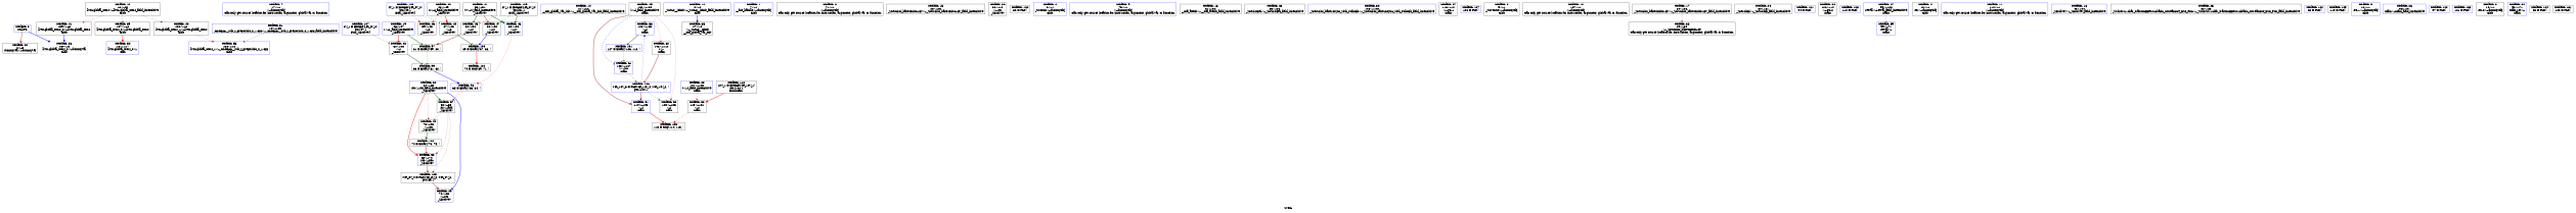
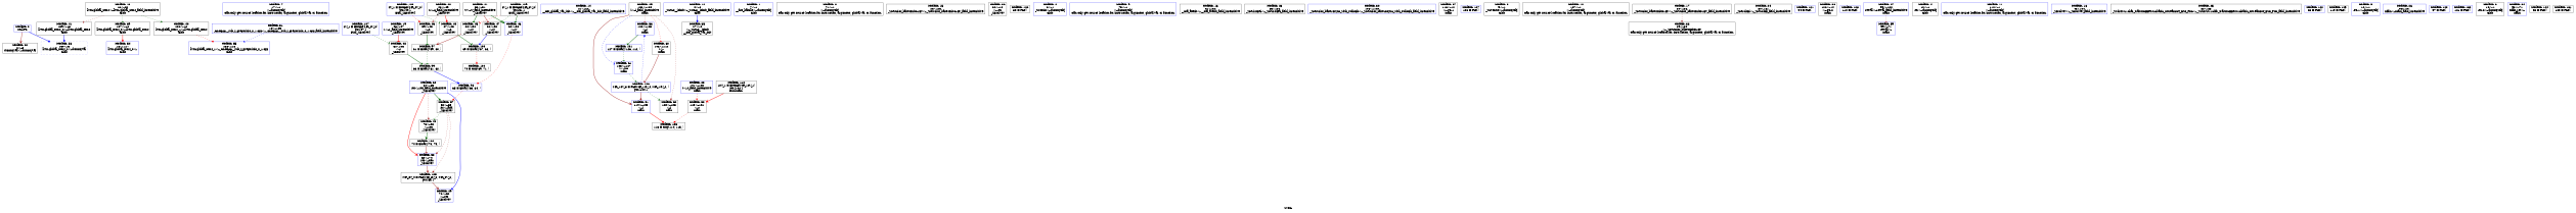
  digraph {
    label=SVFG
    node [color=black shape=record]
    edge [arrowhead=tee color=darkgreen style=bold]
    n1 [color=blue label="{NodeID: 0\nNullPtr}"]
    n2 [label="{NodeID: 32\n2\<--3\ndummyVal\<--dummyVal\n}"]
    n3 [color=blue label="{NodeID: 56\n139\<--3\nllvm.global_ctors_2\<--dummyVal\nGlob }" style=dotted]
    n4 [color=blue label="{NodeID: 7\n17\<--1\n\<--dummyObj\nCan only get source location for instruction, argument, global var or function.}"]
    n5 [label="{NodeID: 97\n61 = Binary(59, 60, )\n}"]
    n6 [label="{NodeID: 99\n63 = Binary(61, 62, )\n}"]
    n7 [color=blue label="{NodeID: 98\n65 = Binary(63, 64, )\n}"]
    n8 [label="{NodeID: 57\n52\<--65\nres\<--add\n_Z5solvev\n}"]
    n9 [color=blue label="{NodeID: 14\n21\<--22\n__cxx_global_var_init\<--__cxx_global_var_init_field_insensitive\n}"]
    n10 [label="{NodeID: 104\n70 = cmp(69, 71, )\n}"]
    n11 [label="{NodeID: 21\n50\<--51\nw\<--w_field_insensitive\n_Z5solvev\n}"]
    n12 [label="{NodeID: 45\n60\<--50\n\<--w\n_Z5solvev\n}"]
    n13 [color=blue label="{NodeID: 46\n64\<--50\n\<--w\n_Z5solvev\n}"]
    n14 [label="{NodeID: 47\n68\<--50\n\<--w\n_Z5solvev\n}"]
    n15 [label="{NodeID: 100\n69 = Binary(67, 68, )\n}"]
    n16 [color=blue label="{NodeID: 28\n101\<--102\nt\<--t_field_insensitive\nmain\n}"]
    n17 [label="{NodeID: 50\n115\<--101\n\<--t\nmain\n}"]
    n18 [label="{NodeID: 103\n116 = cmp(114, 115, )\n}"]
    n19 [label="{NodeID: 35\n27\<--4\n\<--_ZStL8__ioinit\n__cxx_global_var_init\n}"]
    n20 [label="{NodeID: 42\n62\<--46\n\<--r\n_Z5solvev\n}"]
    n21 [color=blue label="{NodeID: 49\n78\<--52\n\<--res\n_Z5solvev\n}"]
    n22 [color=blue label="{NodeID: 1\n7\<--1\n__dso_handle\<--dummyObj\nGlob }"]
    n23 [label="{NodeID: 8\n71\<--1\n\<--dummyObj\nCan only get source location for instruction, argument, global var or function.}"]
    n24 [label="{NodeID: 105\nMR_8V_4 = PHI(MR_8V_3, MR_8V_2, )\npts\{53 \}\n}"]
    n25 [label="{NodeID: 48\n73\<--52\n\<--res\n_Z5solvev\n}"]
    n26 [color=blue label="{NodeID: 58\n52\<--74\nres\<--dec\n_Z5solvev\n}"]
    n27 [label="{NodeID: 102\n74 = Binary(73, 75, )\n}"]
    n28 [label="{NodeID: 15\n25\<--26\n_ZNSt8ios_base4InitC1Ev\<--_ZNSt8ios_base4InitC1Ev_field_insensitive\n}"]
    n29 [color=blue label="{NodeID: 22\n52\<--53\nres\<--res_field_insensitive\n_Z5solvev\n}"]
    n30 [label="{NodeID: 112\n12V_1 = ENCHI(MR_12V_1)\npts\{102 \}\nFun[main]}" style=double]
    n31 [label="{NodeID: 29\n103\<--104\ni\<--i_field_insensitive\nmain\n}"]
    n32 [color=blue label="{NodeID: 51\n114\<--103\n\<--i\nmain\n}"]
    n33 [label="{NodeID: 52\n120\<--103\n\<--i\nmain\n}"]
    n34 [color=blue label="{NodeID: 53\n126\<--103\n\<--i\nmain\n}"]
    n35 [label="{NodeID: 60\n103\<--112\ni\<--\nmain\n}"]
    n36 [color=blue label="{NodeID: 61\n103\<--127\ni\<--inc\nmain\n}"]
    n37 [color=blue label="{NodeID: 101\n127 = Binary(126, 112, )\n}"]
    n38 [color=blue label="{NodeID: 106\nMR_14V_3 = PHI(MR_14V_4, MR_14V_2, )\npts\{104 \}\n}"]
    n39 [label="{NodeID: 36\n82\<--10\n\<--.str\n_Z5solvev\n}"]
    n40 [label="{NodeID: 126\n83 = PHI()\n}"]
    n41 [label="{NodeID: 43\n59\<--48\n\<--c\n_Z5solvev\n}"]
    n42 [color=blue label="{NodeID: 2\n8\<--1\n_ZSt3cin\<--dummyObj\nGlob }"]
    n43 [color=blue label="{NodeID: 9\n75\<--1\n\<--dummyObj\nCan only get source location for instruction, argument, global var or function.}"]
    n44 [label="{NodeID: 16\n31\<--32\n__cxa_atexit\<--__cxa_atexit_field_insensitive\n}"]
    n45 [label="{NodeID: 23\n55\<--56\n_ZNSirsERi\<--_ZNSirsERi_field_insensitive\n}"]
    n46 [color=blue label="{NodeID: 30\n108\<--109\n_ZNSt8ios_base15sync_with_stdioEb\<--_ZNSt8ios_base15sync_with_stdioEb_field_insensitive\n}"]
    n47 [label="{NodeID: 37\n118\<--12\n\<--.str.1\nmain\n}"]
    n48 [color=blue label="{NodeID: 127\n106 = PHI()\n}"]
    n49 [label="{NodeID: 44\n67\<--48\n\<--c\n_Z5solvev\n}"]
    n50 [label="{NodeID: 3\n9\<--1\n_ZSt4cout\<--dummyObj\nGlob }"]
    n51 [label="{NodeID: 10\n107\<--1\n\<--dummyObj\nCan only get source location for instruction, argument, global var or function.}"]
    n52 [label="{NodeID: 17\n30\<--36\n_ZNSt8ios_base4InitD1Ev\<--_ZNSt8ios_base4InitD1Ev_field_insensitive\n}"]
    n53 [label="{NodeID: 33\n29\<--30\n\<--_ZNSt8ios_base4InitD1Ev\nCan only get source location for instruction, argument, global var or function.}"]
    n54 [color=blue label="{NodeID: 107\n2V_1 = ENCHI(MR_2V_0)\npts\{47 \}\nFun[_Z5solvev]}" style=double]
    n55 [label="{NodeID: 24\n80\<--81\n_ZNSolsEi\<--_ZNSolsEi_field_insensitive\n}"]
    n56 [color=blue label="{NodeID: 31\n18\<--133\n_GLOBAL__sub_I_gregorinio_0_1.cpp\<--_GLOBAL__sub_I_gregorinio_0_1.cpp_field_insensitive\n}"]
    n57 [color=blue label="{NodeID: 55\n138\<--18\nllvm.global_ctors_1\<--_GLOBAL__sub_I_gregorinio_0_1.cpp\nGlob }"]
    n58 [color=blue label="{NodeID: 121\n54 = PHI()\n}"]
    n59 [label="{NodeID: 38\n122\<--14\n\<--.str.2\nmain\n}"]
    n60 [color=blue label="{NodeID: 128\n110 = PHI()\n}"]
    n61 [color=blue label="{NodeID: 59\n99\<--71\nretval\<--\nmain\n}"]
    n62 [label="{NodeID: 4\n10\<--1\n.str\<--dummyObj\nGlob }"]
    n63 [color=blue label="{NodeID: 11\n112\<--1\n\<--dummyObj\nCan only get source location for instruction, argument, global var or function.}"]
    n64 [color=blue label="{NodeID: 18\n43\<--44\n_Z5solvev\<--_Z5solvev_field_insensitive\n}"]
    n65 [color=blue label="{NodeID: 108\n4V_1 = ENCHI(MR_4V_0)\npts\{49 \}\nFun[_Z5solvev]}" style=double]
    n66 [label="{NodeID: 25\n84\<--85\n_ZStlsISt11char_traitsIcEERSt13basic_ostreamIcT_ES5_PKc\<--_ZStlsISt11char_traitsIcEERSt13basic_ostreamIcT_ES5_PKc_field_insensitive\n}"]
    n67 [color=blue label="{NodeID: 122\n28 = PHI()\n}"]
    n68 [label="{NodeID: 39\n137\<--16\nllvm.global_ctors_0\<--llvm.global_ctors\nGlob }"]
-   n69 [color=blue label="{NodeID: 54\n137\<--17\nllvm.global_ctors_0\<--\nCan }"]
+   n69 [color=blue label="{NodeID: 54\n137\<--17\nllvm.global_ctors_0\<--\nGlob }"]
    n70 [label="{NodeID: 129\n119 = PHI()\n}"]
    n71 [color=blue label="{NodeID: 5\n12\<--1\n.str.1\<--dummyObj\nGlob }"]
    n72 [color=blue label="{NodeID: 12\n4\<--6\n_ZStL8__ioinit\<--_ZStL8__ioinit_field_insensitive\nGlob }"]
    n73 [color=blue label="{NodeID: 19\n46\<--47\nr\<--r_field_insensitive\n_Z5solvev\n}"]
    n74 [label="{NodeID: 109\n6V_1 = ENCHI(MR_6V_0)\npts\{51 \}\nFun[_Z5solvev]}" style=double]
    n75 [color=blue label="{NodeID: 26\n96\<--97\nmain\<--main_field_insensitive\n}"]
    n76 [color=blue label="{NodeID: 123\n57 = PHI()\n}"]
    n77 [label="{NodeID: 40\n138\<--16\nllvm.global_ctors_1\<--llvm.global_ctors\nGlob }"]
    n78 [color=blue label="{NodeID: 130\n121 = PHI()\n}"]
    n79 [label="{NodeID: 6\n14\<--1\n.str.2\<--dummyObj\nGlob }"]
    n80 [label="{NodeID: 13\n16\<--20\nllvm.global_ctors\<--llvm.global_ctors_field_insensitive\nGlob }"]
    n81 [label="{NodeID: 41\n139\<--16\nllvm.global_ctors_2\<--llvm.global_ctors\nGlob }"]
    n82 [label="{NodeID: 20\n48\<--49\nc\<--c_field_insensitive\n_Z5solvev\n}"]
    n83 [color=blue label="{NodeID: 27\n99\<--100\nretval\<--retval_field_insensitive\nmain\n}"]
    n84 [color=blue label="{NodeID: 34\n98\<--71\nmain_ret\<--\nmain\n}"]
    n85 [label="{NodeID: 124\n58 = PHI()\n}"]
    n86 [label="{NodeID: 131\n123 = PHI()\n}"]
    n1 -> n2 [arrowhead=vee color=brown]
    n1 -> n3 [arrowhead=diamond color=blue]
    n5 -> n6 [style=dashed]
    n6 -> n7 [arrowhead=vee color=blue]
    n7 -> n8 [arrowhead=diamond color=red style=dashed]
    n8 -> n24 [arrowhead=diamond color=brown style=dashed]
    n8 -> n25 [style=dashed]
    n8 -> n26 [arrowhead=diamond color=brown style=dashed]
    n11 -> n12
    n11 -> n13 [arrowhead=vee]
    n11 -> n14 [color=brown]
    n12 -> n5 [arrowhead=vee color=brown]
    n13 -> n7 [arrowhead=diamond color=red style=dashed]
    n14 -> n15 [color=blue]
-   n15 -> n10 [arrowhead=diamond color=red]
+   n15 -> n10 [arrowhead=diamond color=red style=dashed]
    n16 -> n17 [arrowhead=vee color=red style=dashed]
    n17 -> n18 [arrowhead=diamond color=red style=dashed]
    n20 -> n6
    n24 -> n21 [arrowhead=vee color=brown]
    n25 -> n27 [arrowhead=vee]
    n26 -> n24 [arrowhead=diamond color=brown]
    n27 -> n26 [color=brown]
    n29 -> n8 [arrowhead=diamond]
    n29 -> n21 [color=blue]
    n29 -> n25 [arrowhead=diamond color=brown style=dashed]
    n29 -> n26 [arrowhead=vee color=red]
    n30 -> n17 [arrowhead=vee color=red]
    n31 -> n32 [arrowhead=vee color=brown]
    n31 -> n33 [arrowhead=diamond color=brown style=dashed]
    n31 -> n34 [color=brown style=dashed]
    n31 -> n35 [color=red style=dashed]
    n31 -> n36 [color=blue style=dashed]
    n32 -> n18 [arrowhead=diamond color=red]
    n34 -> n37
    n35 -> n38 [color=brown]
    n36 -> n38 [arrowhead=vee style=dashed]
    n37 -> n36 [style=dashed]
    n38 -> n32 [arrowhead=diamond color=brown]
    n38 -> n33 [arrowhead=vee style=dashed]
    n38 -> n34 [arrowhead=diamond color=blue style=dashed]
-   n73 -> n5
+   n41 -> n5
    n49 -> n15
    n52 -> n53 [arrowhead=vee color=brown style=dashed]
    n54 -> n20 [style=dashed]
    n56 -> n57 [color=blue style=dashed]
    n65 -> n41 [arrowhead=diamond color=red style=dashed]
    n65 -> n49 [style=dashed]
    n68 -> n69 [arrowhead=diamond color=red]
    n72 -> n19 [arrowhead=diamond color=blue]
    n73 -> n20 [color=red]
    n74 -> n12 [color=red style=dashed]
    n74 -> n13
    n74 -> n14 [arrowhead=vee style=dashed]
    n77 -> n57 [arrowhead=diamond color=red style=dashed]
    n80 -> n68 [style=dashed]
    n80 -> n77 [arrowhead=vee style=dashed]
    n80 -> n81 [color=brown style=dashed]
    n81 -> n3 [arrowhead=diamond color=blue]
    n82 -> n41 [arrowhead=vee color=brown style=dashed]
    n82 -> n49 [arrowhead=diamond color=red]
    n83 -> n61 [color=brown style=dashed]
  }
